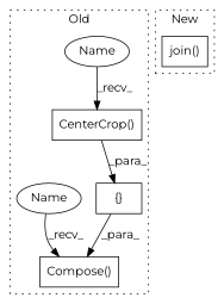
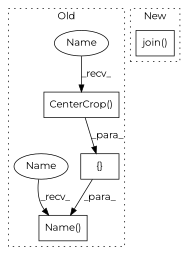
  digraph {
    fontname=Montserrat
    node [a=75 l=10 shape=box fontname=Montserrat]
    edge [fontname=Montserrat]
    n1 [l="22,1" label="CenterCrop()" s="2115,2161"]
-   n2 [l="19,1" label="Compose()" s="2078,2275"]
+   n2 [l="19,1" label="Name()" s="2078,2275"]
    n3 [a=59 l="18,0" label="{}" s="2097,2260"]
    n4 [a=87 label=Name s=2115 shape=ellipse]
    n5 [a=87 label=Name s=2078 shape=ellipse]
    n6 [l="13,1" label="join()" s="1583,1610"]
    subgraph cluster_1 {
      label=Old
      style=dotted
      n1
      n2
      n3
      n4
      n5
    }
    subgraph cluster_2 {
      label=New
      style=dotted
      n6
    }
    n1 -> n3 [label=_para_]
    n3 -> n2 [label=_para_]
    n4 -> n1 [label=_recv_]
    n5 -> n2 [label=_recv_]
  }
